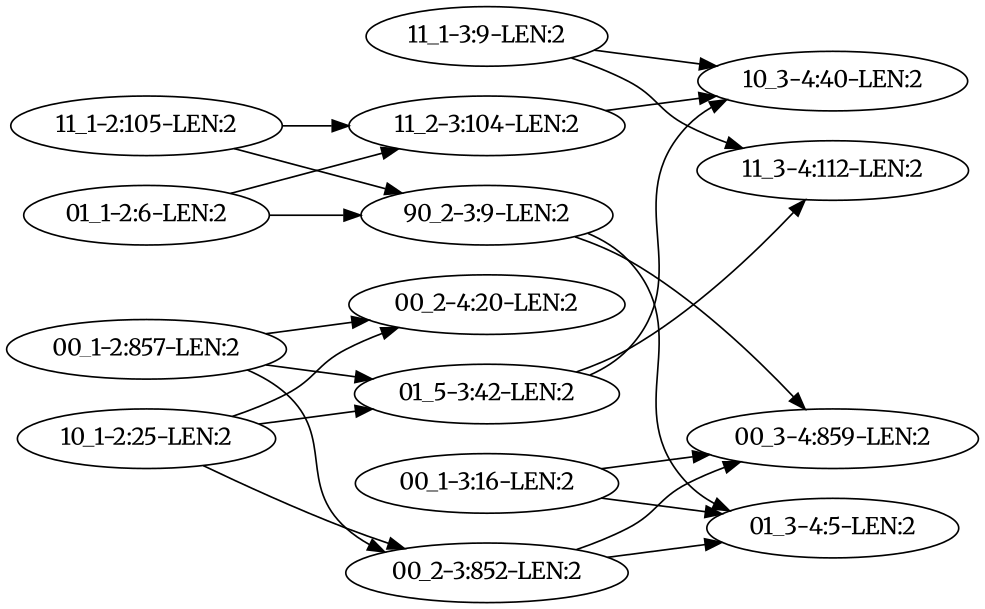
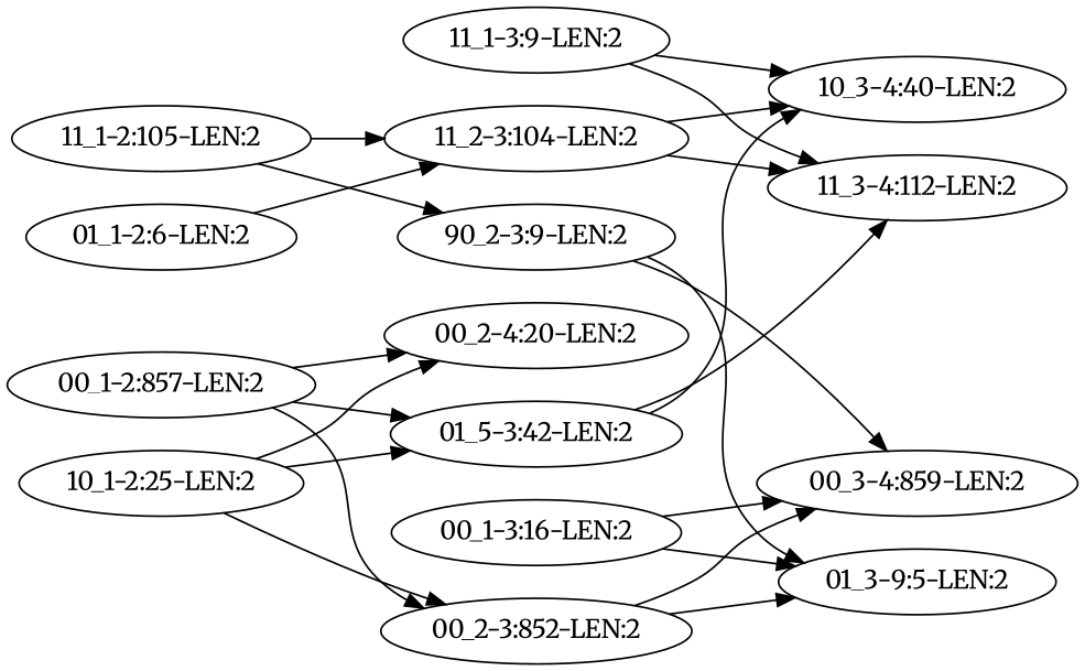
  digraph {
    fontname=Merriweather
    rankdir=LR
    node [fontname=Merriweather]
    edge [fontname=Merriweather]
    "00_1-2:857-LEN:2"
    "00_2-4:20-LEN:2"
    n3 [label="01_5-3:42-LEN:2"]
    "00_2-3:852-LEN:2"
    "10_3-4:40-LEN:2"
    "11_3-4:112-LEN:2"
    "00_3-4:859-LEN:2"
-   "01_3-4:5-LEN:2"
+   "01_3-4:5-LEN:2" [label="01_3-9:5-LEN:2"]
    n9 [label="90_2-3:9-LEN:2"]
    "11_1-2:105-LEN:2"
    "11_2-3:104-LEN:2"
    "11_1-3:9-LEN:2"
    "01_1-2:6-LEN:2"
    "10_1-2:25-LEN:2"
    "00_1-3:16-LEN:2"
    "00_1-2:857-LEN:2" -> "00_2-4:20-LEN:2"
    "00_1-2:857-LEN:2" -> n3
    "00_1-2:857-LEN:2" -> "00_2-3:852-LEN:2"
    n3 -> "10_3-4:40-LEN:2"
    n3 -> "11_3-4:112-LEN:2"
    "00_2-3:852-LEN:2" -> "00_3-4:859-LEN:2"
    "00_2-3:852-LEN:2" -> "01_3-4:5-LEN:2"
    n9 -> "00_3-4:859-LEN:2"
    n9 -> "01_3-4:5-LEN:2"
    "11_1-2:105-LEN:2" -> n9
    "11_1-2:105-LEN:2" -> "11_2-3:104-LEN:2"
    "11_2-3:104-LEN:2" -> "10_3-4:40-LEN:2"
+   "11_2-3:104-LEN:2" -> "11_3-4:112-LEN:2"
    "11_1-3:9-LEN:2" -> "10_3-4:40-LEN:2"
    "11_1-3:9-LEN:2" -> "11_3-4:112-LEN:2"
-   "01_1-2:6-LEN:2" -> n9
    "01_1-2:6-LEN:2" -> "11_2-3:104-LEN:2"
    "10_1-2:25-LEN:2" -> "00_2-4:20-LEN:2"
    "10_1-2:25-LEN:2" -> n3
    "10_1-2:25-LEN:2" -> "00_2-3:852-LEN:2"
    "00_1-3:16-LEN:2" -> "00_3-4:859-LEN:2"
    "00_1-3:16-LEN:2" -> "01_3-4:5-LEN:2"
  }
